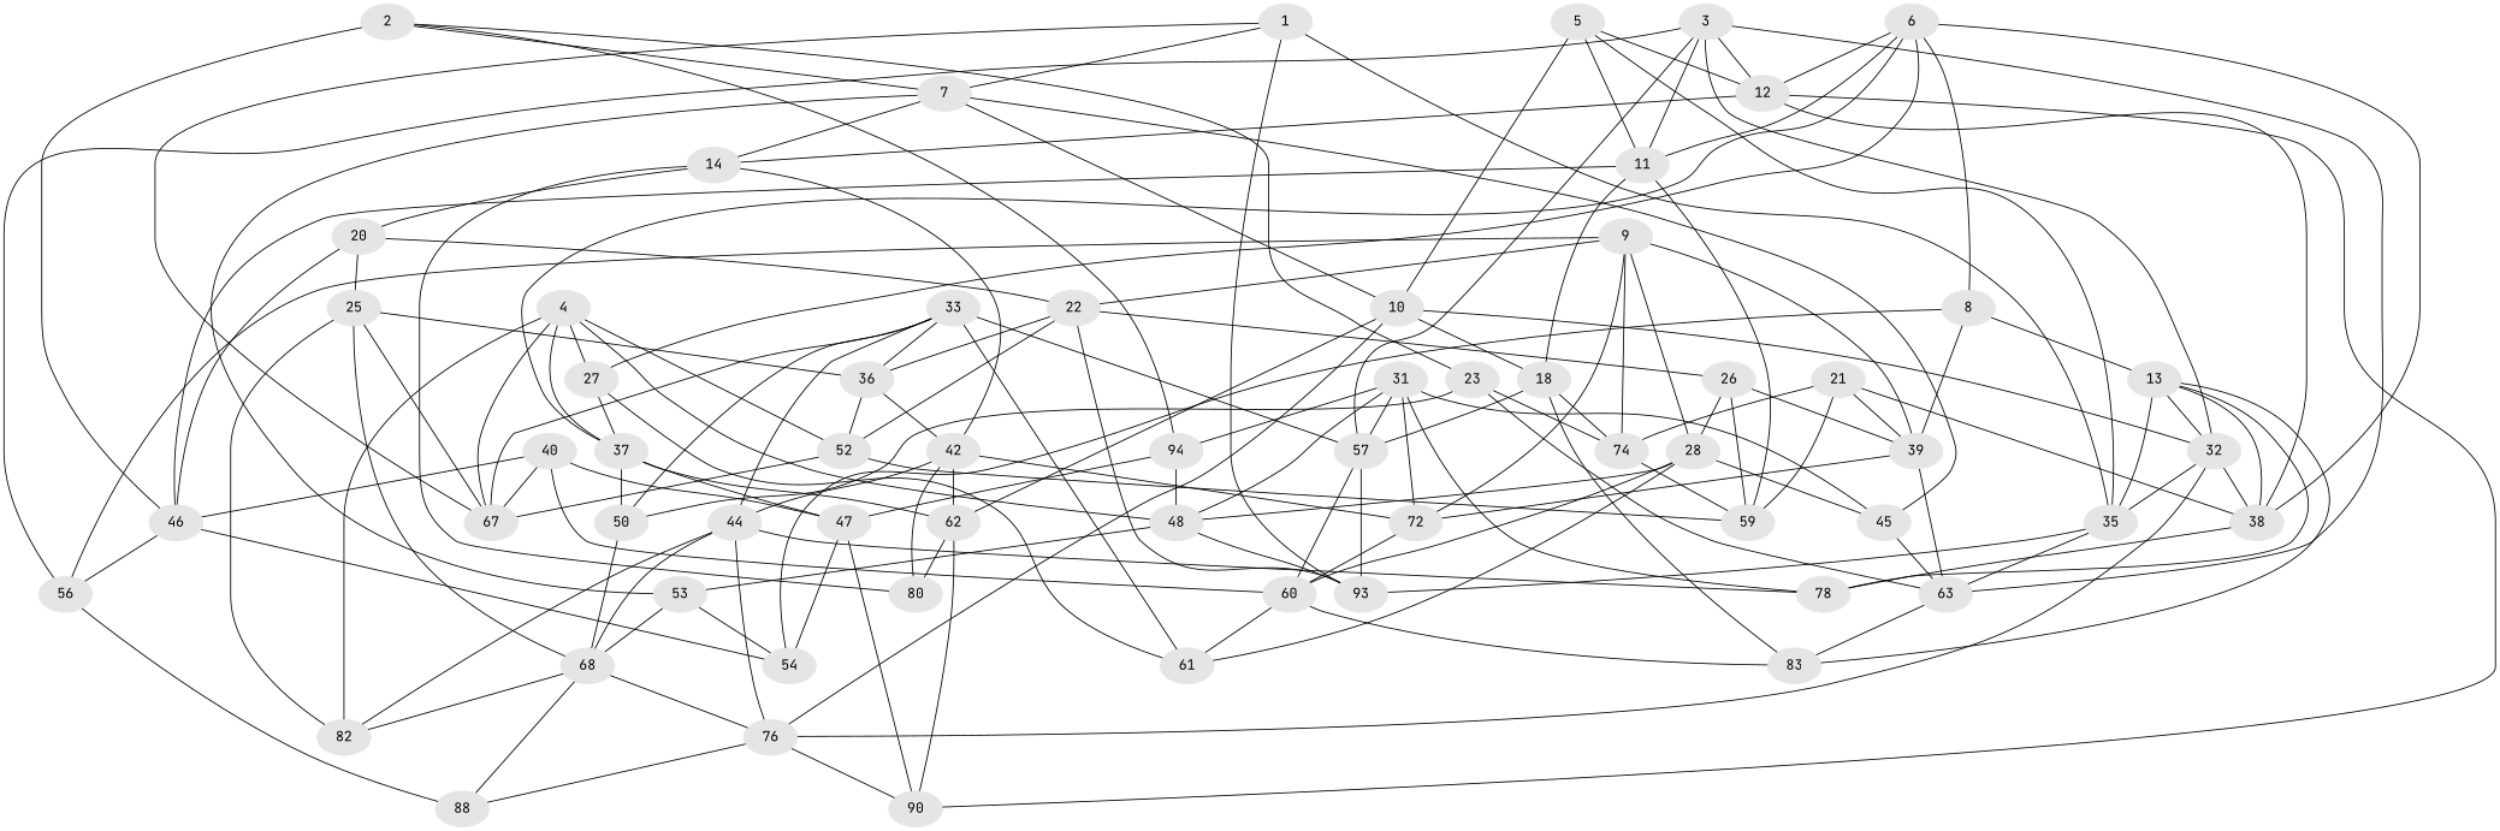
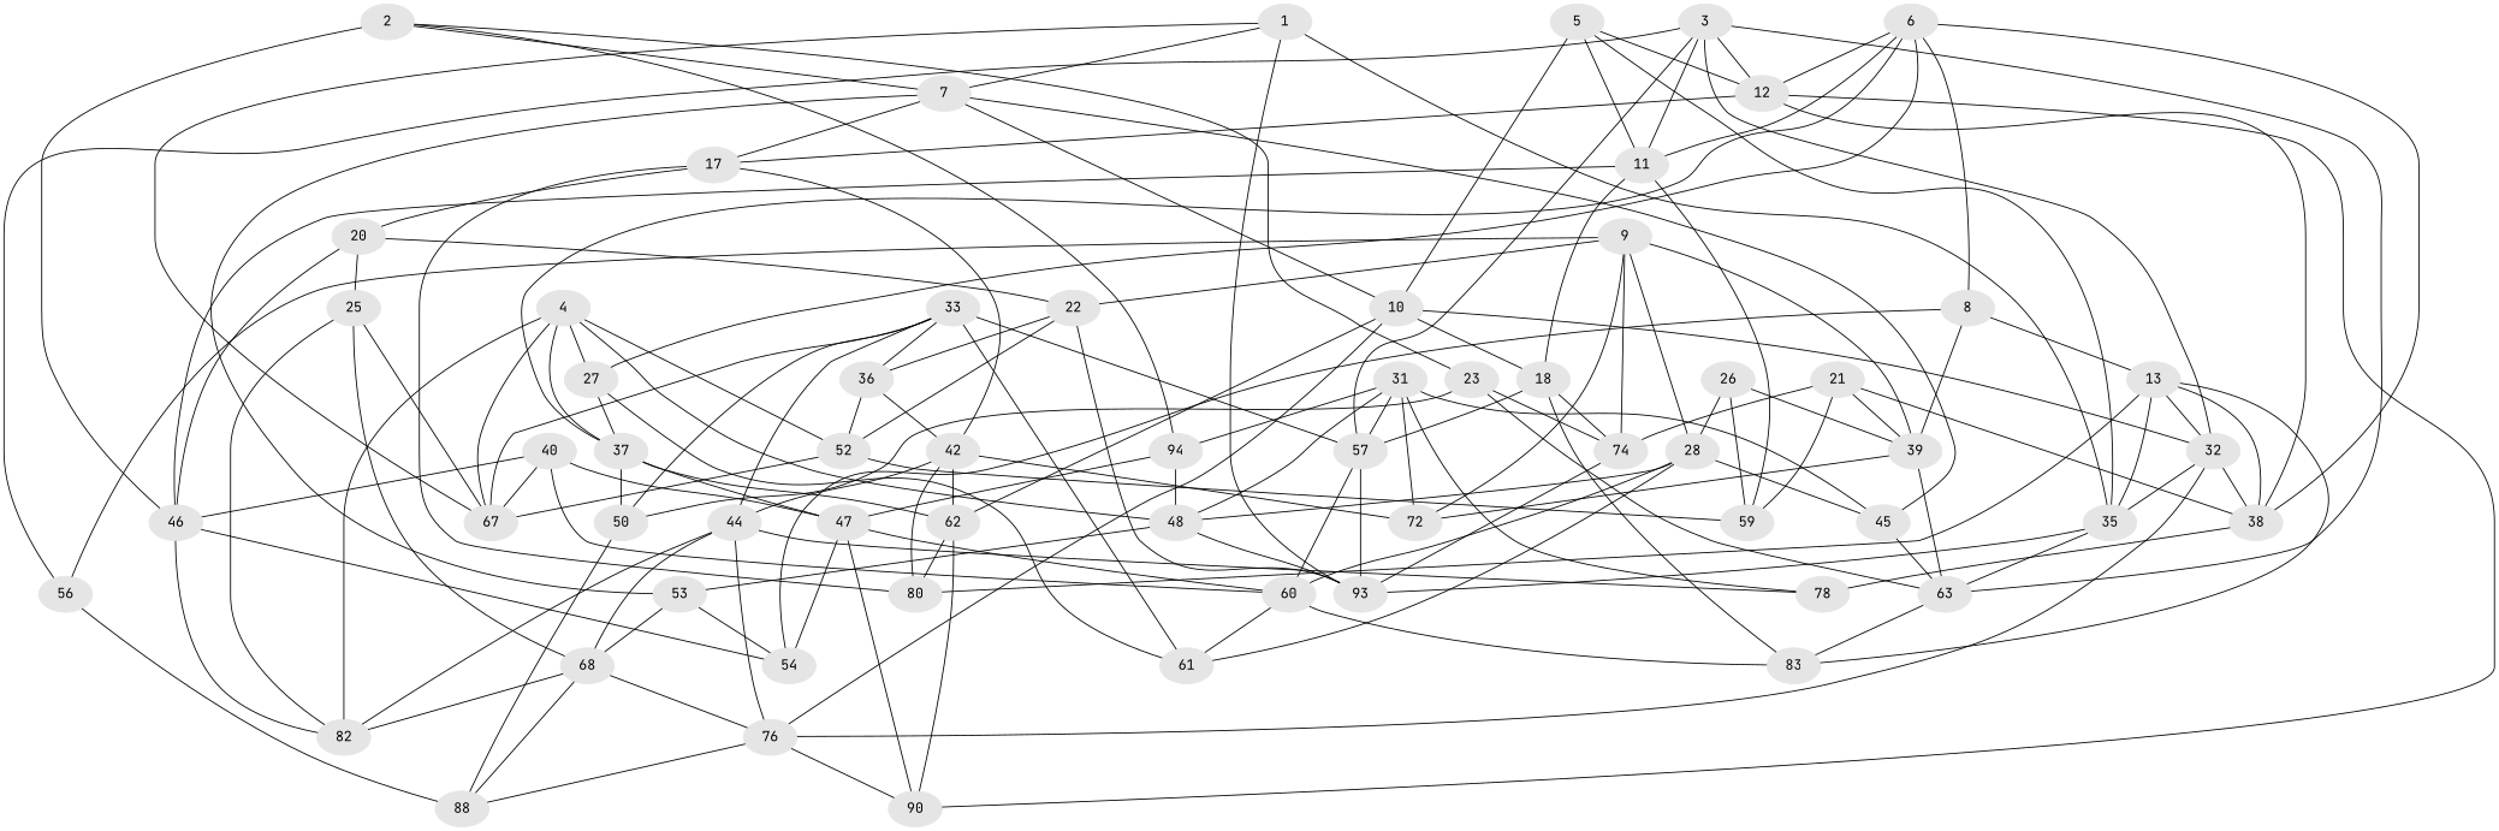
  graph {
    fontname="JetBrains Mono"
    node [color=gray90 fontname="JetBrains Mono" style=filled]
    edge [fontname="JetBrains Mono"]
    7 [super="+24"]
    10 [super="+29"]
-   14 [super="+71"]
+   14 [super="+71" label=17]
    45
    53
    1
    35 [super="+57"]
    67 [super="+79"]
    93 [super="+97"]
    63 [super="+87"]
    2 [super="+30"]
    23
    n13 [label=94]
    46 [super="+77"]
    74 [super="+101"]
    50
    48 [super="+75"]
    47 [super="+65"]
    56
    54
    3 [super="+86"]
    11 [super="+16"]
    12 [super="+98"]
    32 [super="+84"]
    n25 [label=57 super="+73"]
    18 [super="+19"]
    59
    38 [super="+91"]
    90
    76 [super="+100"]
    60 [super="+96"]
    88
    83
    4 [super="+41"]
    27
    37 [super="+94"]
    52 [super="+89"]
    82
    61
    62 [super="+70"]
    5
    6 [super="+85"]
    8
    13 [super="+17"]
    39 [super="+43"]
    78
    20
    42 [super="+51"]
    80
    68 [super="+92"]
    72
    9 [super="+15"]
    22 [super="+49"]
    28 [super="+81"]
    26
    36 [super="+99"]
    25 [super="+95"]
    44 [super="+69"]
    21
    31 [super="+58"]
    33 [super="+66"]
    40
    7 -- 10
    7 -- 14
    7 -- 45
    7 -- 53
    10 -- 32
    10 -- 18
    10 -- 76
    10 -- 62
    14 -- 20
    14 -- 42
    14 -- 80 [weight=2]
    45 -- 63
    53 -- 54
    53 -- 68
    1 -- 7
    1 -- 35
    1 -- 67
    1 -- 93
    35 -- 93
    35 -- 63
    63 -- 83
    2 -- 7
    2 -- 23
    2 -- n13
    2 -- 46
    23 -- 63
    23 -- 74
    23 -- 50
    n13 -- 48
    n13 -- 47
-   46 -- 56
+   46 -- 82
    46 -- 54
-   74 -- 59
-   50 -- 68
+   74 -- 93
+   50 -- 88
    48 -- 53
    48 -- 93
    47 -- 54
    47 -- 90
-   72 -- 60
+   47 -- 60
    56 -- 88
    3 -- 63
    3 -- 56
    3 -- 11
    3 -- 12
    3 -- 32
    3 -- n25
    11 -- 46
    11 -- 18
    11 -- 59
    12 -- 14
    12 -- 38
    12 -- 90
    32 -- 35
    32 -- 38
    32 -- 76
    n25 -- 93
    n25 -- 60
    18 -- 74 [weight=2]
    18 -- n25
    18 -- 83
    38 -- 78
    76 -- 90
    76 -- 88
    60 -- 83
    60 -- 61
    4 -- 67
    4 -- 48
    4 -- 27
    4 -- 37
    4 -- 52
    4 -- 82
    27 -- 37
    27 -- 61
    37 -- 50
    37 -- 47
    37 -- 62
    52 -- 67
    52 -- 59
    62 -- 90
    62 -- 80
    5 -- 10
    5 -- 35
    5 -- 11
    5 -- 12
    6 -- 11
    6 -- 12
    6 -- 38
    6 -- 27
    6 -- 37
    6 -- 8
    8 -- 54
    8 -- 13
    8 -- 39
    13 -- 35
    13 -- 32
    13 -- 38
    13 -- 83
-   13 -- 78
+   13 -- 80
    39 -- 63
    39 -- 72
    20 -- 46
    20 -- 22
    20 -- 25
    42 -- 62
    42 -- 80
    42 -- 72
    42 -- 44
    68 -- 76
    68 -- 88
    68 -- 82
    9 -- 74
    9 -- 56
    9 -- 39
    9 -- 72
    9 -- 22
    9 -- 28
    22 -- 93
    22 -- 52
-   22 -- 26
    22 -- 36
    28 -- 45
    28 -- 48
    28 -- 60
    28 -- 61
    26 -- 59
    26 -- 39
    26 -- 28
    36 -- 52
    36 -- 42
    25 -- 67
    25 -- 82
    25 -- 68
-   25 -- 36 [weight=2]
    44 -- 76
    44 -- 82
    44 -- 78
    44 -- 68
    21 -- 74
    21 -- 59
    21 -- 38
    21 -- 39
    31 -- 45
    31 -- n13
    31 -- 48
    31 -- n25
    31 -- 78
    31 -- 72
    33 -- 67
    33 -- 50
    33 -- n25
    33 -- 61
    33 -- 36
    33 -- 44
    40 -- 67
    40 -- 46
    40 -- 47
    40 -- 60
  }
